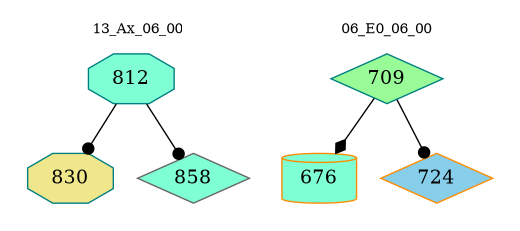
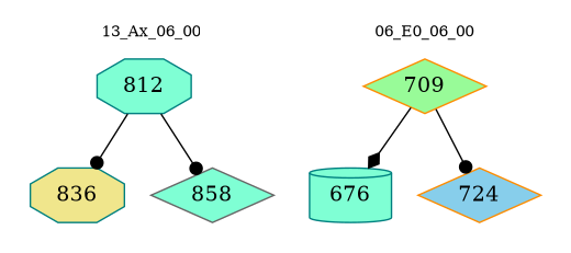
  digraph {
    node [color=darkorange fillcolor=aquamarine shape=diamond style=filled]
    edge [arrowhead=dot color=black]
    n1 [color=teal label=812 shape=octagon]
-   n2 [color=teal fillcolor=khaki label=830 shape=octagon]
+   n2 [color=teal fillcolor=khaki label=836 shape=octagon]
    n3 [color=gray40 label=858]
-   n4 [color=teal fillcolor=palegreen label=709]
-   n5 [label=676 shape=cylinder]
+   n4 [fillcolor=palegreen label=709]
+   n5 [color=teal label=676 shape=cylinder]
    n6 [fillcolor=skyblue label=724]
    subgraph cluster_1 {
      color=white
      fontsize=10
      label="13_Ax_06_00"
      n1
      n2
      n3
    }
    subgraph cluster_2 {
      color=white
      fontsize=10
      label="06_E0_06_00"
      n4
      n5
      n6
    }
    n1 -> n2
    n1 -> n3
    n4 -> n5 [arrowhead=diamond]
    n4 -> n6
  }
